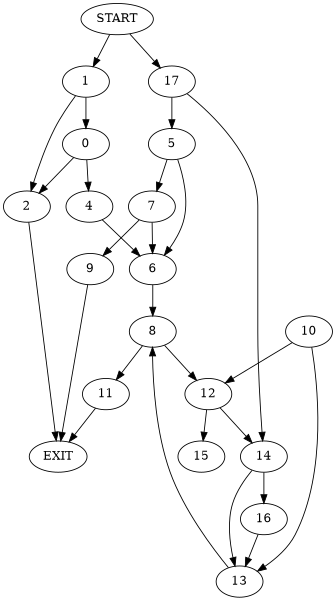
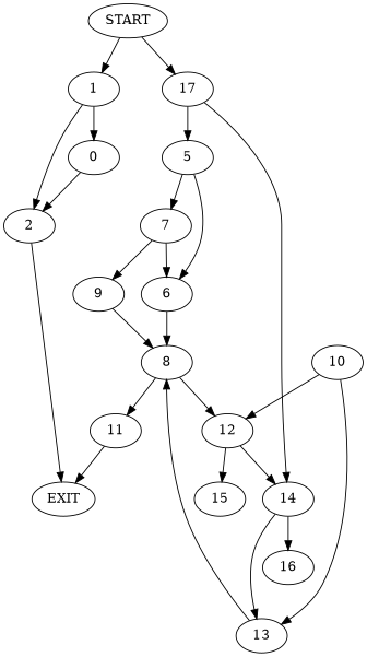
  digraph {
    n1 [label=START]
    1
    17
    2
    n5 [label=0]
    5
    14
    n8 [label=EXIT]
-   4
    6
    7
    8
    9
    11
    12
    10
    13
    15
    16
    n1 -> 1
    n1 -> 17
    1 -> 2
    1 -> n5
    17 -> 5
    17 -> 14
    2 -> n8
    n5 -> 2
-   n5 -> 4
    5 -> 6
    5 -> 7
    14 -> 13
    14 -> 16
-   4 -> 6
    6 -> 8
    7 -> 6
    7 -> 9
    8 -> 11
    8 -> 12
-   9 -> n8
+   9 -> 8
    11 -> n8
    12 -> 14
    12 -> 15
    10 -> 12
    10 -> 13
    13 -> 8
-   16 -> 13
  }
